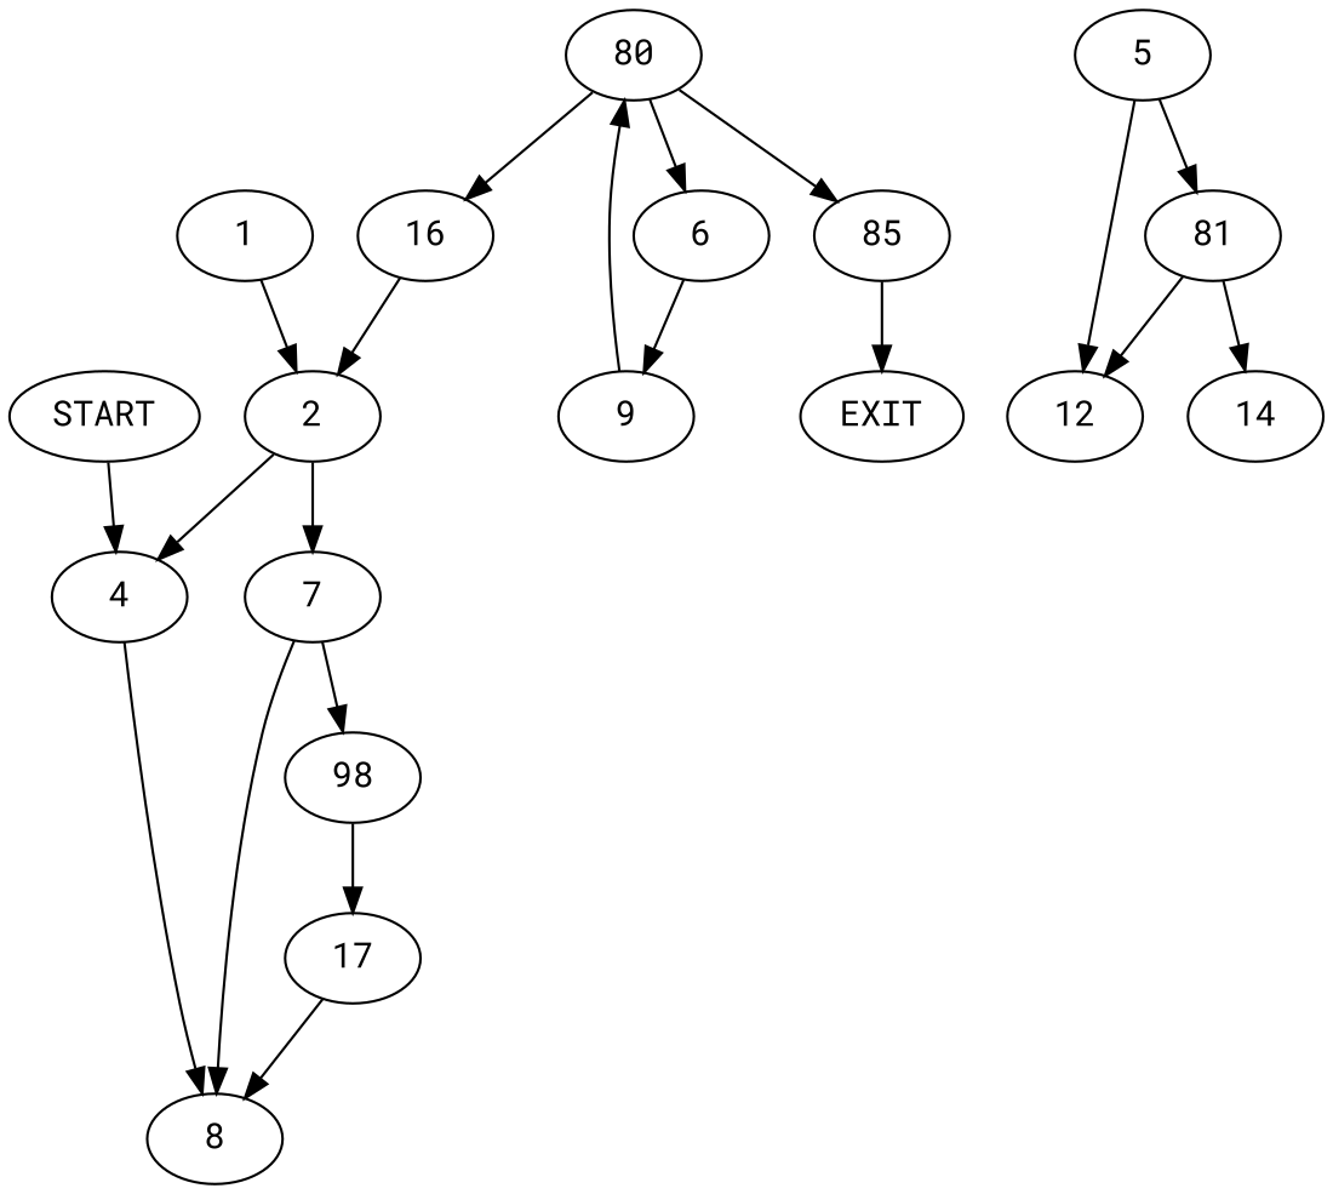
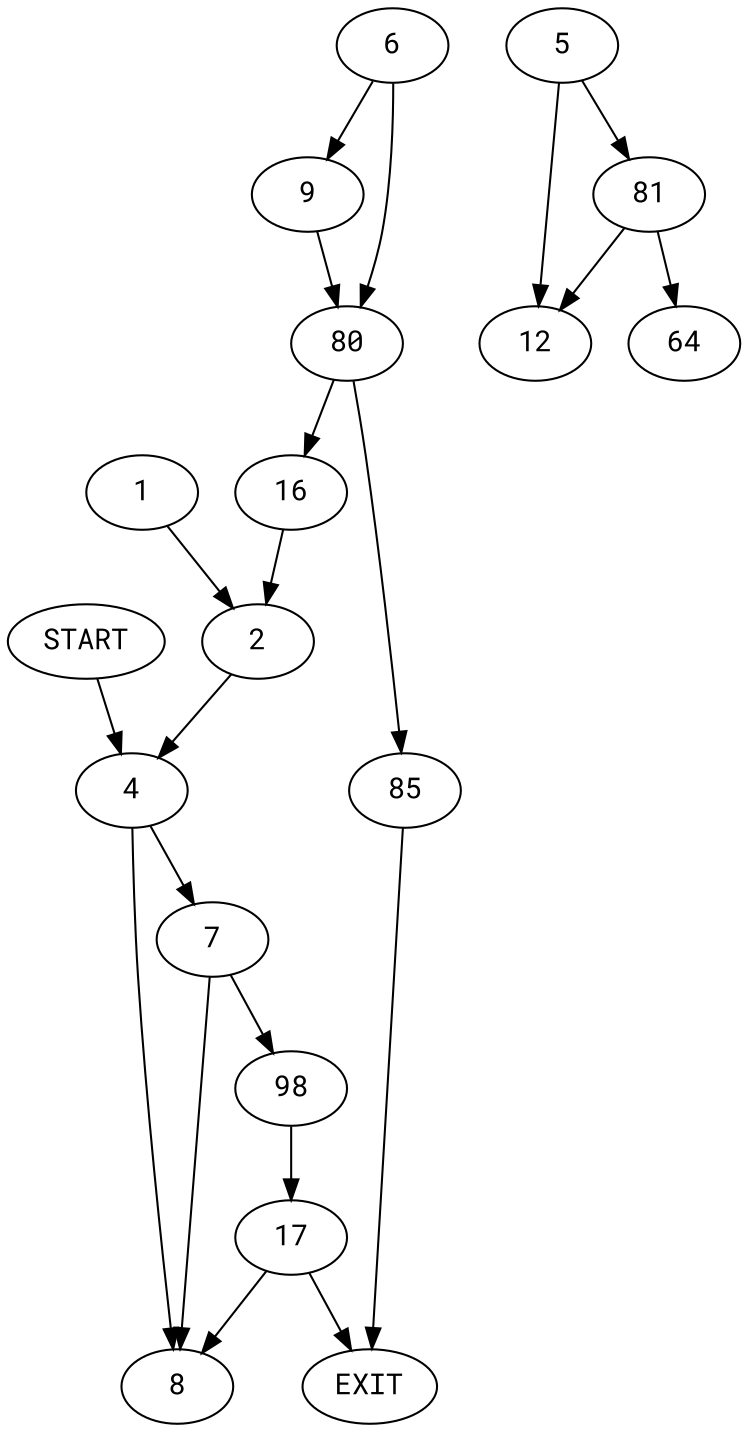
  digraph {
    fontname="Roboto Mono"
    node [fontname="Roboto Mono"]
    edge [fontname="Roboto Mono"]
    n1 [label=START]
    4
    1
    2
    n5 [label=EXIT]
    7
    8
    n8 [label=81]
    5
    12
    6
    9
    n13 [label=80]
    n14 [label=98]
-   14
+   14 [label=64]
    n16 [label=85]
    16
    17
    n1 -> 4
-   2 -> 7
+   4 -> 7
    4 -> 8
    1 -> 2
    2 -> 4
    7 -> 8
    7 -> n14
    n8 -> 12
    n8 -> 14
    5 -> n8
    5 -> 12
    6 -> 9
-   n13 -> 6
+   6 -> n13
    9 -> n13
    n13 -> n16
    n13 -> 16
    n14 -> 17
    n16 -> n5
    16 -> 2
+   17 -> n5
    17 -> 8
  }
